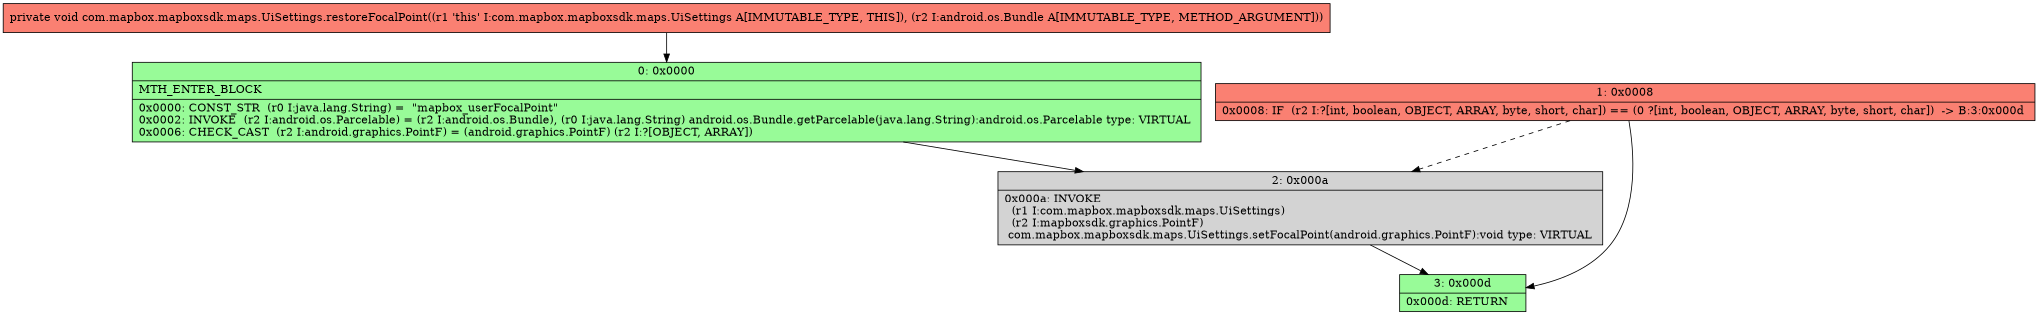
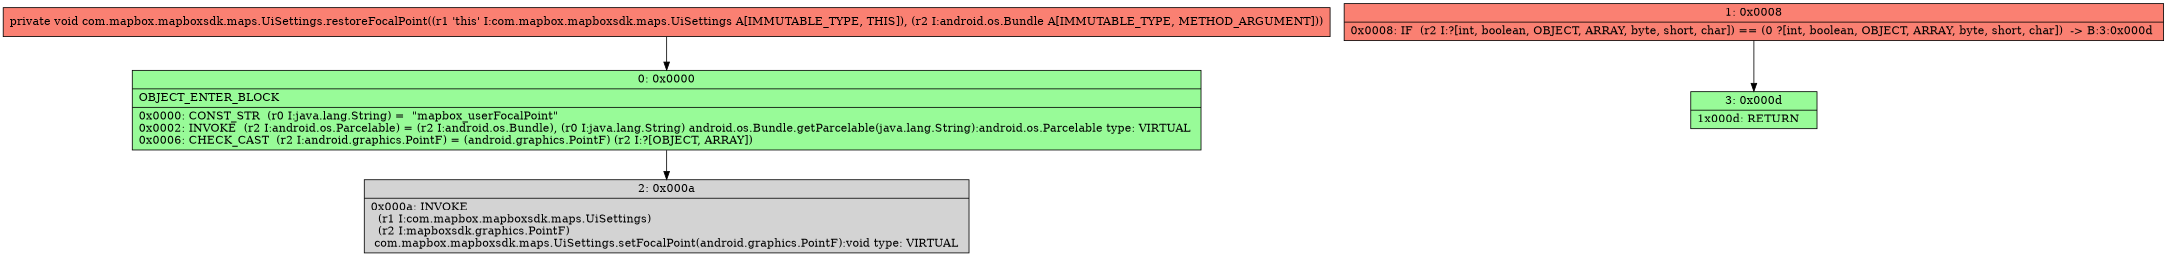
  digraph {
    fontname="DejaVu Serif"
    node [fillcolor=palegreen fontname="DejaVu Serif" shape=record style=filled]
    edge [fontname="DejaVu Serif"]
-   n1 [label="{0\:\ 0x0000|MTH_ENTER_BLOCK\l|0x0000: CONST_STR  (r0 I:java.lang.String) =  \"mapbox_userFocalPoint\" \l0x0002: INVOKE  (r2 I:android.os.Parcelable) = (r2 I:android.os.Bundle), (r0 I:java.lang.String) android.os.Bundle.getParcelable(java.lang.String):android.os.Parcelable type: VIRTUAL \l0x0006: CHECK_CAST  (r2 I:android.graphics.PointF) = (android.graphics.PointF) (r2 I:?[OBJECT, ARRAY]) \l}"]
+   n1 [label="{0\:\ 0x0000|OBJECT_ENTER_BLOCK\l|0x0000: CONST_STR  (r0 I:java.lang.String) =  \"mapbox_userFocalPoint\" \l0x0002: INVOKE  (r2 I:android.os.Parcelable) = (r2 I:android.os.Bundle), (r0 I:java.lang.String) android.os.Bundle.getParcelable(java.lang.String):android.os.Parcelable type: VIRTUAL \l0x0006: CHECK_CAST  (r2 I:android.graphics.PointF) = (android.graphics.PointF) (r2 I:?[OBJECT, ARRAY]) \l}"]
    n2 [fillcolor=lightgrey label="{2\:\ 0x000a|0x000a: INVOKE  \l  (r1 I:com.mapbox.mapboxsdk.maps.UiSettings)\l  (r2 I:mapboxsdk.graphics.PointF)\l com.mapbox.mapboxsdk.maps.UiSettings.setFocalPoint(android.graphics.PointF):void type: VIRTUAL \l}"]
    n3 [fillcolor=salmon label="{1\:\ 0x0008|0x0008: IF  (r2 I:?[int, boolean, OBJECT, ARRAY, byte, short, char]) == (0 ?[int, boolean, OBJECT, ARRAY, byte, short, char])  \-\> B:3:0x000d \l}"]
-   n4 [label="{3\:\ 0x000d|0x000d: RETURN   \l}"]
+   n4 [label="{3\:\ 0x000d|1x000d: RETURN   \l}"]
    n5 [fillcolor=salmon label="{private void com.mapbox.mapboxsdk.maps.UiSettings.restoreFocalPoint((r1 'this' I:com.mapbox.mapboxsdk.maps.UiSettings A[IMMUTABLE_TYPE, THIS]), (r2 I:android.os.Bundle A[IMMUTABLE_TYPE, METHOD_ARGUMENT])) }"]
    n1 -> n2
-   n2 -> n4
-   n3 -> n2 [style=dashed]
    n3 -> n4
    n5 -> n1
  }
